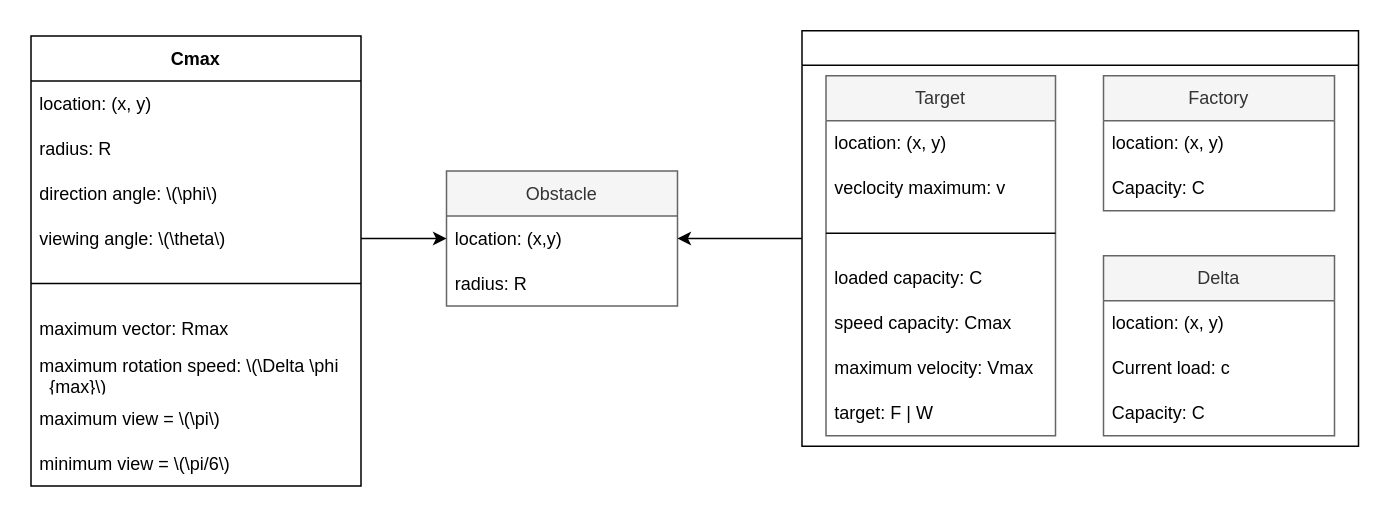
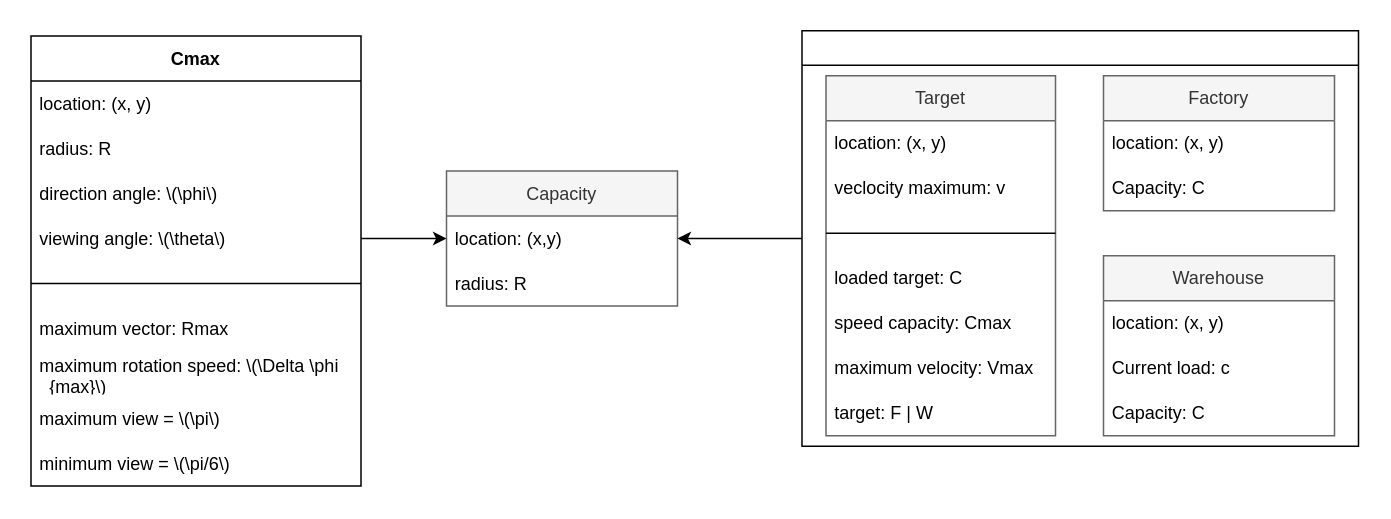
  <mxCell id="0" />
  <mxCell id="1" parent="0" />
  <mxCell id="2" value="&lt;b&gt;Cmax&lt;/b&gt;" style="swimlane;fontStyle=0;childLayout=stackLayout;horizontal=1;startSize=30;horizontalStack=0;resizeParent=1;resizeParentMax=0;resizeLast=0;collapsible=1;marginBottom=0;whiteSpace=wrap;html=1;rounded=0;labelBackgroundColor=none;strokeColor=#000000;" parent="1" vertex="1"><mxGeometry x="20" y="23.5" width="220" height="300" as="geometry"><mxRectangle x="140" y="50" width="80" height="30" as="alternateBounds" /></mxGeometry></mxCell>
  <mxCell id="3" value="location: (x, y)" style="text;strokeColor=none;fillColor=none;align=left;verticalAlign=middle;spacingLeft=4;spacingRight=4;overflow=hidden;points=[[0,0.5],[1,0.5]];portConstraint=eastwest;rotatable=0;whiteSpace=wrap;html=1;rounded=0;labelBackgroundColor=none;fontColor=#000000;" parent="2" vertex="1"><mxGeometry y="30" width="220" height="30" as="geometry" /></mxCell>
  <mxCell id="4" value="radius: R" style="text;strokeColor=none;fillColor=none;align=left;verticalAlign=middle;spacingLeft=4;spacingRight=4;overflow=hidden;points=[[0,0.5],[1,0.5]];portConstraint=eastwest;rotatable=0;whiteSpace=wrap;html=1;rounded=0;labelBackgroundColor=none;fontColor=#000000;" parent="2" vertex="1"><mxGeometry y="60" width="220" height="30" as="geometry" /></mxCell>
  <mxCell id="5" value="direction angle: \(\phi\)" style="text;strokeColor=none;fillColor=none;align=left;verticalAlign=middle;spacingLeft=4;spacingRight=4;overflow=hidden;points=[[0,0.5],[1,0.5]];portConstraint=eastwest;rotatable=0;whiteSpace=wrap;html=1;rounded=0;labelBackgroundColor=none;fontColor=#000000;" parent="2" vertex="1"><mxGeometry y="90" width="220" height="30" as="geometry" /></mxCell>
  <mxCell id="6" value="viewing angle: \(\theta\)" style="text;strokeColor=none;fillColor=none;align=left;verticalAlign=middle;spacingLeft=4;spacingRight=4;overflow=hidden;points=[[0,0.5],[1,0.5]];portConstraint=eastwest;rotatable=0;whiteSpace=wrap;html=1;rounded=0;labelBackgroundColor=none;fontColor=#000000;" parent="2" vertex="1"><mxGeometry y="120" width="220" height="30" as="geometry" /></mxCell>
  <mxCell id="7" style="text;strokeColor=none;fillColor=none;align=left;verticalAlign=middle;spacingLeft=4;spacingRight=4;overflow=hidden;points=[[0,0.5],[1,0.5]];portConstraint=eastwest;rotatable=0;whiteSpace=wrap;html=1;rounded=0;labelBackgroundColor=none;fontColor=#000000;" parent="2" vertex="1"><mxGeometry y="150" width="220" height="30" as="geometry" /></mxCell>
  <mxCell id="8" value="maximum vector: Rmax" style="text;strokeColor=none;fillColor=none;align=left;verticalAlign=middle;spacingLeft=4;spacingRight=4;overflow=hidden;points=[[0,0.5],[1,0.5]];portConstraint=eastwest;rotatable=0;whiteSpace=wrap;html=1;rounded=0;labelBackgroundColor=none;fontColor=#000000;" parent="2" vertex="1"><mxGeometry y="180" width="220" height="30" as="geometry" /></mxCell>
  <mxCell id="9" value="maximum rotation speed: \(\Delta \phi _{max}\)" style="text;strokeColor=none;fillColor=none;align=left;verticalAlign=middle;spacingLeft=4;spacingRight=4;overflow=hidden;points=[[0,0.5],[1,0.5]];portConstraint=eastwest;rotatable=0;whiteSpace=wrap;html=1;rounded=0;labelBackgroundColor=none;fontColor=#000000;" parent="2" vertex="1"><mxGeometry y="210" width="220" height="30" as="geometry" /></mxCell>
  <mxCell id="10" value="maximum view = \(\pi\)" style="text;strokeColor=none;fillColor=none;align=left;verticalAlign=middle;spacingLeft=4;spacingRight=4;overflow=hidden;points=[[0,0.5],[1,0.5]];portConstraint=eastwest;rotatable=0;whiteSpace=wrap;html=1;rounded=0;labelBackgroundColor=none;fontColor=#000000;" parent="2" vertex="1"><mxGeometry y="240" width="220" height="30" as="geometry" /></mxCell>
  <mxCell id="11" value="minimum view = \(\pi/6\)" style="text;strokeColor=none;fillColor=none;align=left;verticalAlign=middle;spacingLeft=4;spacingRight=4;overflow=hidden;points=[[0,0.5],[1,0.5]];portConstraint=eastwest;rotatable=0;whiteSpace=wrap;html=1;rounded=0;labelBackgroundColor=none;fontColor=#000000;" parent="2" vertex="1"><mxGeometry y="270" width="220" height="30" as="geometry" /></mxCell>
  <mxCell id="12" value="" style="endArrow=none;html=1;fontColor=#99FF99;entryX=1;entryY=0.5;entryDx=0;entryDy=0;exitX=0;exitY=0.5;exitDx=0;exitDy=0;strokeColor=#000000;" parent="2" source="7" target="7" edge="1"><mxGeometry width="50" height="50" relative="1" as="geometry"><mxPoint x="330" y="261" as="sourcePoint" /><mxPoint x="380" y="211" as="targetPoint" /></mxGeometry></mxCell>
  <mxCell id="13" value="&lt;font color=&quot;#ffffff&quot;&gt;Server&lt;/font&gt;" style="swimlane;whiteSpace=wrap;html=1;rounded=0;labelBackgroundColor=none;strokeColor=#000000;fontColor=#99FF99;startSize=23;" parent="1" vertex="1"><mxGeometry x="534" y="20" width="371" height="277" as="geometry" /></mxCell>
  <mxCell id="14" value="Target" style="swimlane;fontStyle=0;childLayout=stackLayout;horizontal=1;startSize=30;horizontalStack=0;resizeParent=1;resizeParentMax=0;resizeLast=0;collapsible=1;marginBottom=0;whiteSpace=wrap;html=1;rounded=0;labelBackgroundColor=none;fillColor=#f5f5f5;fontColor=#333333;strokeColor=#666666;" parent="13" vertex="1"><mxGeometry x="16" y="30" width="153" height="240" as="geometry"><mxRectangle x="140" y="50" width="80" height="30" as="alternateBounds" /></mxGeometry></mxCell>
  <mxCell id="15" value="location: (x, y)" style="text;strokeColor=none;fillColor=none;align=left;verticalAlign=middle;spacingLeft=4;spacingRight=4;overflow=hidden;points=[[0,0.5],[1,0.5]];portConstraint=eastwest;rotatable=0;whiteSpace=wrap;html=1;rounded=0;labelBackgroundColor=none;fontColor=#000000;" parent="14" vertex="1"><mxGeometry y="30" width="153" height="30" as="geometry" /></mxCell>
  <mxCell id="16" value="veclocity maximum: v" style="text;strokeColor=none;fillColor=none;align=left;verticalAlign=middle;spacingLeft=4;spacingRight=4;overflow=hidden;points=[[0,0.5],[1,0.5]];portConstraint=eastwest;rotatable=0;whiteSpace=wrap;html=1;rounded=0;labelBackgroundColor=none;fontColor=#000000;" parent="14" vertex="1"><mxGeometry y="60" width="153" height="30" as="geometry" /></mxCell>
  <mxCell id="17" style="text;strokeColor=none;fillColor=none;align=left;verticalAlign=middle;spacingLeft=4;spacingRight=4;overflow=hidden;points=[[0,0.5],[1,0.5]];portConstraint=eastwest;rotatable=0;whiteSpace=wrap;html=1;rounded=0;labelBackgroundColor=none;fontColor=#000000;" parent="14" vertex="1"><mxGeometry y="90" width="153" height="30" as="geometry" /></mxCell>
- <mxCell id="18" value="loaded capacity: C" style="text;strokeColor=none;fillColor=none;align=left;verticalAlign=middle;spacingLeft=4;spacingRight=4;overflow=hidden;points=[[0,0.5],[1,0.5]];portConstraint=eastwest;rotatable=0;whiteSpace=wrap;html=1;rounded=0;labelBackgroundColor=none;fontColor=#000000;" parent="14" vertex="1"><mxGeometry y="120" width="153" height="30" as="geometry" /></mxCell>
+ <mxCell id="18" value="loaded target: C" style="text;strokeColor=none;fillColor=none;align=left;verticalAlign=middle;spacingLeft=4;spacingRight=4;overflow=hidden;points=[[0,0.5],[1,0.5]];portConstraint=eastwest;rotatable=0;whiteSpace=wrap;html=1;rounded=0;labelBackgroundColor=none;fontColor=#000000;" parent="14" vertex="1"><mxGeometry y="120" width="153" height="30" as="geometry" /></mxCell>
  <mxCell id="19" value="speed capacity: Cmax" style="text;strokeColor=none;fillColor=none;align=left;verticalAlign=middle;spacingLeft=4;spacingRight=4;overflow=hidden;points=[[0,0.5],[1,0.5]];portConstraint=eastwest;rotatable=0;whiteSpace=wrap;html=1;rounded=0;labelBackgroundColor=none;fontColor=#000000;" parent="14" vertex="1"><mxGeometry y="150" width="153" height="30" as="geometry" /></mxCell>
  <mxCell id="20" value="maximum velocity: Vmax" style="text;strokeColor=none;fillColor=none;align=left;verticalAlign=middle;spacingLeft=4;spacingRight=4;overflow=hidden;points=[[0,0.5],[1,0.5]];portConstraint=eastwest;rotatable=0;whiteSpace=wrap;html=1;rounded=0;labelBackgroundColor=none;fontColor=#000000;" parent="14" vertex="1"><mxGeometry y="180" width="153" height="30" as="geometry" /></mxCell>
  <mxCell id="21" value="target: F | W" style="text;strokeColor=none;fillColor=none;align=left;verticalAlign=middle;spacingLeft=4;spacingRight=4;overflow=hidden;points=[[0,0.5],[1,0.5]];portConstraint=eastwest;rotatable=0;whiteSpace=wrap;html=1;rounded=0;labelBackgroundColor=none;fontColor=#000000;" parent="14" vertex="1"><mxGeometry y="210" width="153" height="30" as="geometry" /></mxCell>
  <mxCell id="22" value="" style="endArrow=none;html=1;fontColor=#99FF99;entryX=1;entryY=0.5;entryDx=0;entryDy=0;exitX=0;exitY=0.5;exitDx=0;exitDy=0;strokeColor=#000000;" parent="14" source="17" target="17" edge="1"><mxGeometry width="50" height="50" relative="1" as="geometry"><mxPoint x="330" y="261" as="sourcePoint" /><mxPoint x="380" y="211" as="targetPoint" /></mxGeometry></mxCell>
  <mxCell id="23" value="Factory" style="swimlane;fontStyle=0;childLayout=stackLayout;horizontal=1;startSize=30;horizontalStack=0;resizeParent=1;resizeParentMax=0;resizeLast=0;collapsible=1;marginBottom=0;whiteSpace=wrap;html=1;rounded=0;labelBackgroundColor=none;fillColor=#f5f5f5;fontColor=#333333;strokeColor=#666666;" parent="13" vertex="1"><mxGeometry x="201" y="30" width="154" height="90" as="geometry"><mxRectangle x="140" y="50" width="80" height="30" as="alternateBounds" /></mxGeometry></mxCell>
  <mxCell id="24" value="location: (x, y)" style="text;strokeColor=none;fillColor=none;align=left;verticalAlign=middle;spacingLeft=4;spacingRight=4;overflow=hidden;points=[[0,0.5],[1,0.5]];portConstraint=eastwest;rotatable=0;whiteSpace=wrap;html=1;rounded=0;labelBackgroundColor=none;fontColor=#000000;" parent="23" vertex="1"><mxGeometry y="30" width="154" height="30" as="geometry" /></mxCell>
  <mxCell id="25" value="Capacity: C" style="text;strokeColor=none;fillColor=none;align=left;verticalAlign=middle;spacingLeft=4;spacingRight=4;overflow=hidden;points=[[0,0.5],[1,0.5]];portConstraint=eastwest;rotatable=0;whiteSpace=wrap;html=1;rounded=0;labelBackgroundColor=none;fontColor=#000000;" parent="23" vertex="1"><mxGeometry y="60" width="154" height="30" as="geometry" /></mxCell>
- <mxCell id="26" value="Delta" style="swimlane;fontStyle=0;childLayout=stackLayout;horizontal=1;startSize=30;horizontalStack=0;resizeParent=1;resizeParentMax=0;resizeLast=0;collapsible=1;marginBottom=0;whiteSpace=wrap;html=1;rounded=0;labelBackgroundColor=none;fillColor=#f5f5f5;fontColor=#333333;strokeColor=#666666;" parent="13" vertex="1"><mxGeometry x="201" y="150" width="154" height="120" as="geometry"><mxRectangle x="140" y="50" width="80" height="30" as="alternateBounds" /></mxGeometry></mxCell>
+ <mxCell id="26" value="Warehouse" style="swimlane;fontStyle=0;childLayout=stackLayout;horizontal=1;startSize=30;horizontalStack=0;resizeParent=1;resizeParentMax=0;resizeLast=0;collapsible=1;marginBottom=0;whiteSpace=wrap;html=1;rounded=0;labelBackgroundColor=none;fillColor=#f5f5f5;fontColor=#333333;strokeColor=#666666;" parent="13" vertex="1"><mxGeometry x="201" y="150" width="154" height="120" as="geometry"><mxRectangle x="140" y="50" width="80" height="30" as="alternateBounds" /></mxGeometry></mxCell>
  <mxCell id="27" value="location: (x, y)" style="text;strokeColor=none;fillColor=none;align=left;verticalAlign=middle;spacingLeft=4;spacingRight=4;overflow=hidden;points=[[0,0.5],[1,0.5]];portConstraint=eastwest;rotatable=0;whiteSpace=wrap;html=1;rounded=0;labelBackgroundColor=none;fontColor=#000000;" parent="26" vertex="1"><mxGeometry y="30" width="154" height="30" as="geometry" /></mxCell>
  <mxCell id="28" value="Current load: c" style="text;strokeColor=none;fillColor=none;align=left;verticalAlign=middle;spacingLeft=4;spacingRight=4;overflow=hidden;points=[[0,0.5],[1,0.5]];portConstraint=eastwest;rotatable=0;whiteSpace=wrap;html=1;rounded=0;labelBackgroundColor=none;fontColor=#000000;" parent="26" vertex="1"><mxGeometry y="60" width="154" height="30" as="geometry" /></mxCell>
  <mxCell id="29" value="Capacity: C" style="text;strokeColor=none;fillColor=none;align=left;verticalAlign=middle;spacingLeft=4;spacingRight=4;overflow=hidden;points=[[0,0.5],[1,0.5]];portConstraint=eastwest;rotatable=0;whiteSpace=wrap;html=1;rounded=0;labelBackgroundColor=none;fontColor=#000000;" parent="26" vertex="1"><mxGeometry y="90" width="154" height="30" as="geometry" /></mxCell>
- <mxCell id="30" value="Obstacle" style="swimlane;fontStyle=0;childLayout=stackLayout;horizontal=1;startSize=30;horizontalStack=0;resizeParent=1;resizeParentMax=0;resizeLast=0;collapsible=1;marginBottom=0;whiteSpace=wrap;html=1;rounded=0;labelBackgroundColor=none;fillColor=#f5f5f5;fontColor=#333333;strokeColor=#666666;" parent="1" vertex="1"><mxGeometry x="297" y="113.5" width="154" height="90" as="geometry"><mxRectangle x="140" y="50" width="80" height="30" as="alternateBounds" /></mxGeometry></mxCell>
+ <mxCell id="30" value="Capacity" style="swimlane;fontStyle=0;childLayout=stackLayout;horizontal=1;startSize=30;horizontalStack=0;resizeParent=1;resizeParentMax=0;resizeLast=0;collapsible=1;marginBottom=0;whiteSpace=wrap;html=1;rounded=0;labelBackgroundColor=none;fillColor=#f5f5f5;fontColor=#333333;strokeColor=#666666;" parent="1" vertex="1"><mxGeometry x="297" y="113.5" width="154" height="90" as="geometry"><mxRectangle x="140" y="50" width="80" height="30" as="alternateBounds" /></mxGeometry></mxCell>
  <mxCell id="31" value="location: (x,y)" style="text;strokeColor=none;fillColor=none;align=left;verticalAlign=middle;spacingLeft=4;spacingRight=4;overflow=hidden;points=[[0,0.5],[1,0.5]];portConstraint=eastwest;rotatable=0;whiteSpace=wrap;html=1;rounded=0;labelBackgroundColor=none;fontColor=#000000;" parent="30" vertex="1"><mxGeometry y="30" width="154" height="30" as="geometry" /></mxCell>
  <mxCell id="32" value="radius: R" style="text;strokeColor=none;fillColor=none;align=left;verticalAlign=middle;spacingLeft=4;spacingRight=4;overflow=hidden;points=[[0,0.5],[1,0.5]];portConstraint=eastwest;rotatable=0;whiteSpace=wrap;html=1;rounded=0;labelBackgroundColor=none;fontColor=#000000;" parent="30" vertex="1"><mxGeometry y="60" width="154" height="30" as="geometry" /></mxCell>
  <mxCell id="33" value="" style="endArrow=classic;html=1;strokeColor=#000000;fontColor=#99FF99;exitX=1;exitY=0.5;exitDx=0;exitDy=0;entryX=0;entryY=0.5;entryDx=0;entryDy=0;" parent="1" source="6" target="31" edge="1"><mxGeometry width="50" height="50" relative="1" as="geometry"><mxPoint x="326" y="319" as="sourcePoint" /><mxPoint x="262" y="398" as="targetPoint" /></mxGeometry></mxCell>
  <mxCell id="34" value="" style="endArrow=classic;html=1;strokeColor=#000000;fontColor=#99FF99;exitX=0;exitY=0.5;exitDx=0;exitDy=0;entryX=1;entryY=0.5;entryDx=0;entryDy=0;" parent="1" source="13" target="31" edge="1"><mxGeometry width="50" height="50" relative="1" as="geometry"><mxPoint x="271" y="286" as="sourcePoint" /><mxPoint x="321" y="236" as="targetPoint" /></mxGeometry></mxCell>
